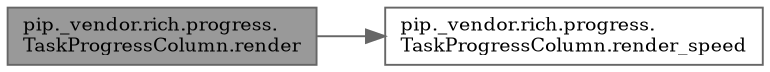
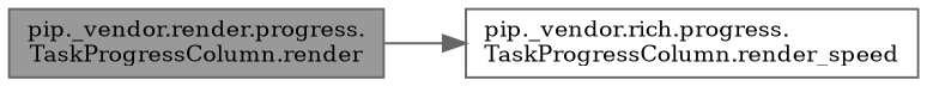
  digraph {
    rankdir=LR
    fontname="DejaVu Serif"
    node [fontname="DejaVu Serif" fontsize=10 shape=box style=filled]
-   n1 [color=gray40 fillcolor=grey60 fontcolor=black height=0.2 label="pip._vendor.rich.progress.\lTaskProgressColumn.render" width=0.4]
+   n1 [color=gray40 fillcolor=grey60 fontcolor=black height=0.2 label="pip._vendor.render.progress.\lTaskProgressColumn.render" width=0.4]
    n2 [color=grey40 fillcolor=white height=0.2 label="pip._vendor.rich.progress.\lTaskProgressColumn.render_speed" width=0.4]
    n1 -> n2 [color=gray40 fontname="DejaVu Serif" fontsize=10 labelfontname=Helvetica labelfontsize=10 style=solid]
  }
